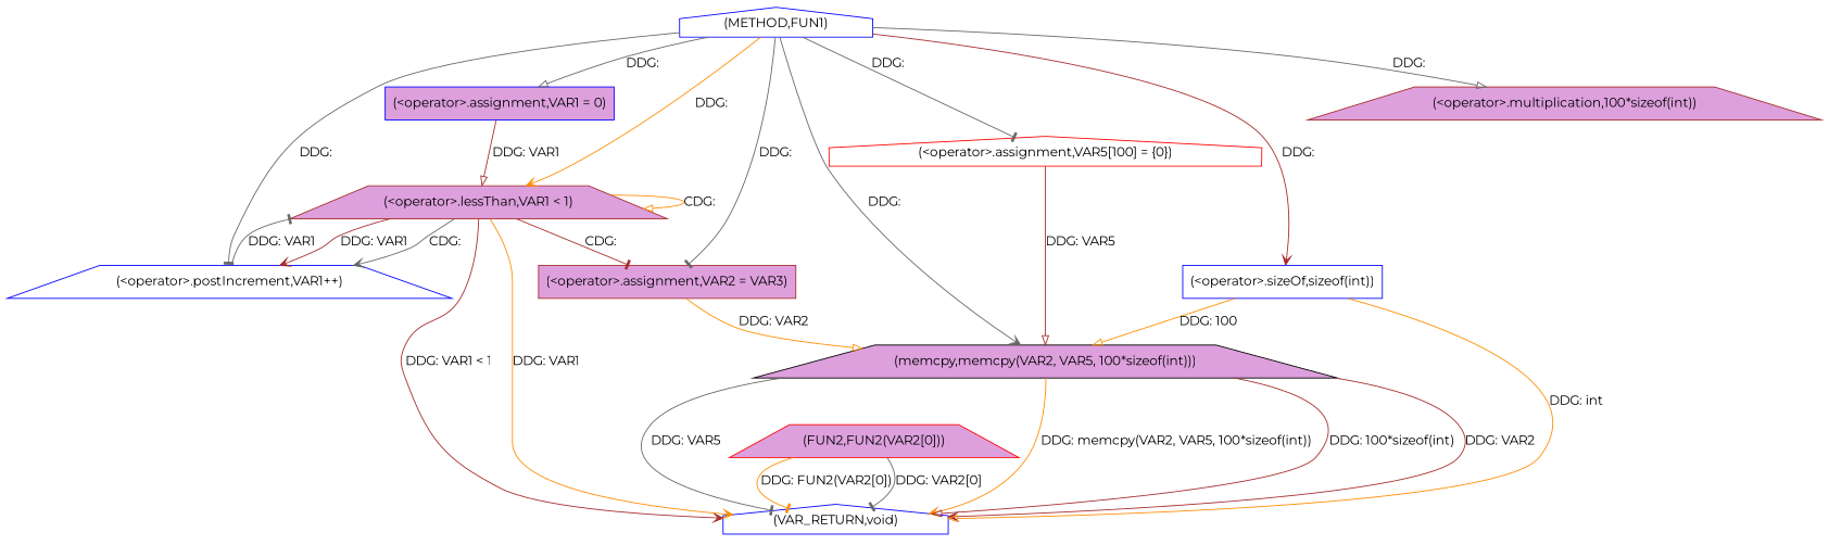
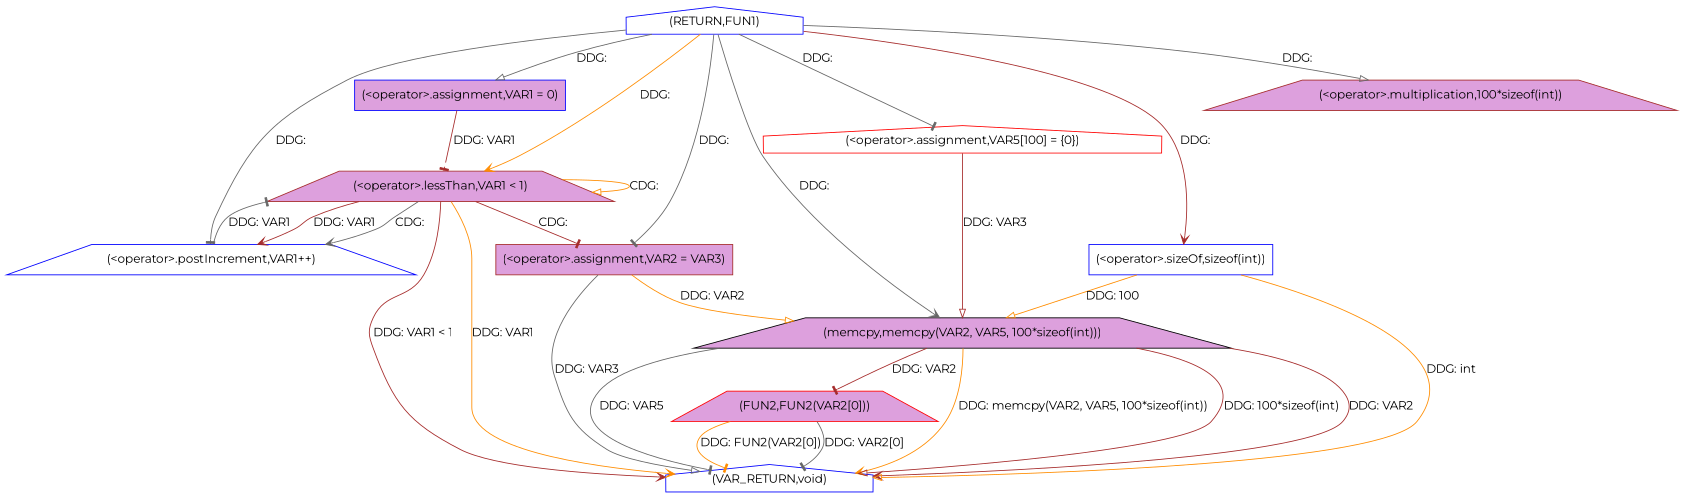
  digraph {
    fontname=Montserrat
    node [color=blue fillcolor=plum fontname=Montserrat shape=trapezium style=filled]
    edge [arrowhead=onormal color=gray40 fontname=Montserrat]
-   n1 [fillcolor=white label="(METHOD,FUN1)" shape=house]
+   n1 [fillcolor=white label="(RETURN,FUN1)" shape=house]
    n2 [label="(<operator>.assignment,VAR1 = 0)" shape=box]
    n3 [color=brown label="(<operator>.lessThan,VAR1 < 1)"]
    n4 [fillcolor=white label="(<operator>.postIncrement,VAR1++)"]
    n5 [color=brown label="(<operator>.assignment,VAR2 = VAR3)" shape=box]
    n6 [color=red fillcolor=white label="(<operator>.assignment,VAR5[100] = {0})" shape=house]
    n7 [color=black label="(memcpy,memcpy(VAR2, VAR5, 100*sizeof(int)))"]
    n8 [color=brown label="(<operator>.multiplication,100*sizeof(int))"]
    n9 [fillcolor=white label="(<operator>.sizeOf,sizeof(int))" shape=box]
    n10 [fillcolor=white label="(VAR_RETURN,void)" shape=house]
    n11 [color=red label="(FUN2,FUN2(VAR2[0]))"]
    n1 -> n2 [label="DDG: "]
    n1 -> n3 [arrowhead=vee color=darkorange label="DDG: "]
    n1 -> n4 [arrowhead=tee label="DDG: "]
    n1 -> n5 [arrowhead=tee label="DDG: "]
    n1 -> n6 [arrowhead=tee label="DDG: "]
    n1 -> n7 [arrowhead=vee label="DDG: "]
    n1 -> n8 [label="DDG: "]
    n1 -> n9 [arrowhead=vee color=brown label="DDG: "]
-   n2 -> n3 [color=brown label="DDG: VAR1"]
+   n2 -> n3 [arrowhead=tee color=brown label="DDG: VAR1"]
    n3 -> n3 [color=darkorange label="CDG: "]
    n3 -> n4 [arrowhead=vee color=brown label="DDG: VAR1"]
    n3 -> n4 [arrowhead=vee label="CDG: "]
    n3 -> n5 [arrowhead=tee color=brown label="CDG: "]
    n3 -> n10 [arrowhead=vee color=brown label="DDG: VAR1 < 1"]
    n3 -> n10 [arrowhead=vee color=darkorange label="DDG: VAR1"]
    n4 -> n3 [arrowhead=tee label="DDG: VAR1"]
    n5 -> n7 [color=darkorange label="DDG: VAR2"]
-   n6 -> n7 [color=brown label="DDG: VAR5"]
+   n5 -> n10 [label="DDG: VAR3"]
+   n6 -> n7 [color=brown label="DDG: VAR3"]
    n7 -> n10 [arrowhead=tee label="DDG: VAR5"]
    n7 -> n10 [arrowhead=vee color=darkorange label="DDG: memcpy(VAR2, VAR5, 100*sizeof(int))"]
    n7 -> n10 [color=brown label="DDG: 100*sizeof(int)"]
    n7 -> n10 [arrowhead=vee color=brown label="DDG: VAR2"]
+   n7 -> n11 [arrowhead=tee color=brown label="DDG: VAR2"]
    n9 -> n7 [color=darkorange label="DDG: 100"]
    n9 -> n10 [color=darkorange label="DDG: int"]
    n11 -> n10 [arrowhead=tee color=darkorange label="DDG: FUN2(VAR2[0])"]
    n11 -> n10 [arrowhead=tee label="DDG: VAR2[0]"]
  }
